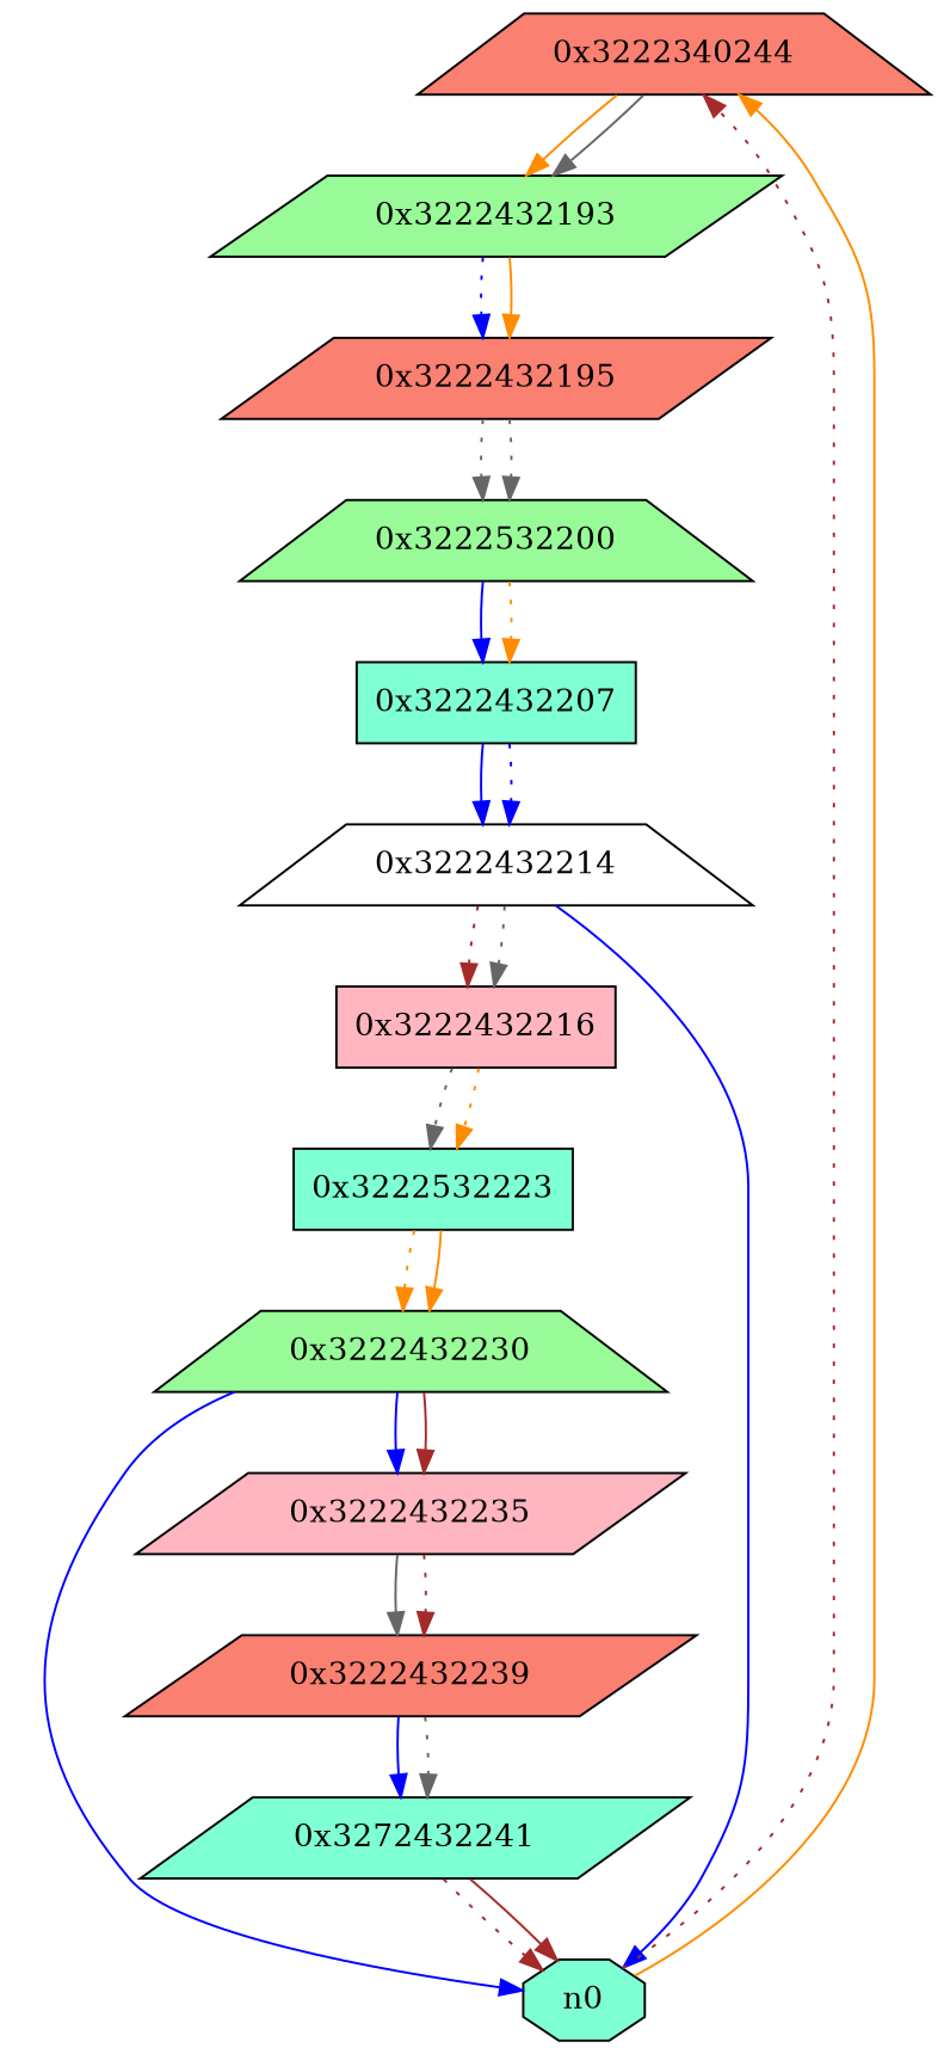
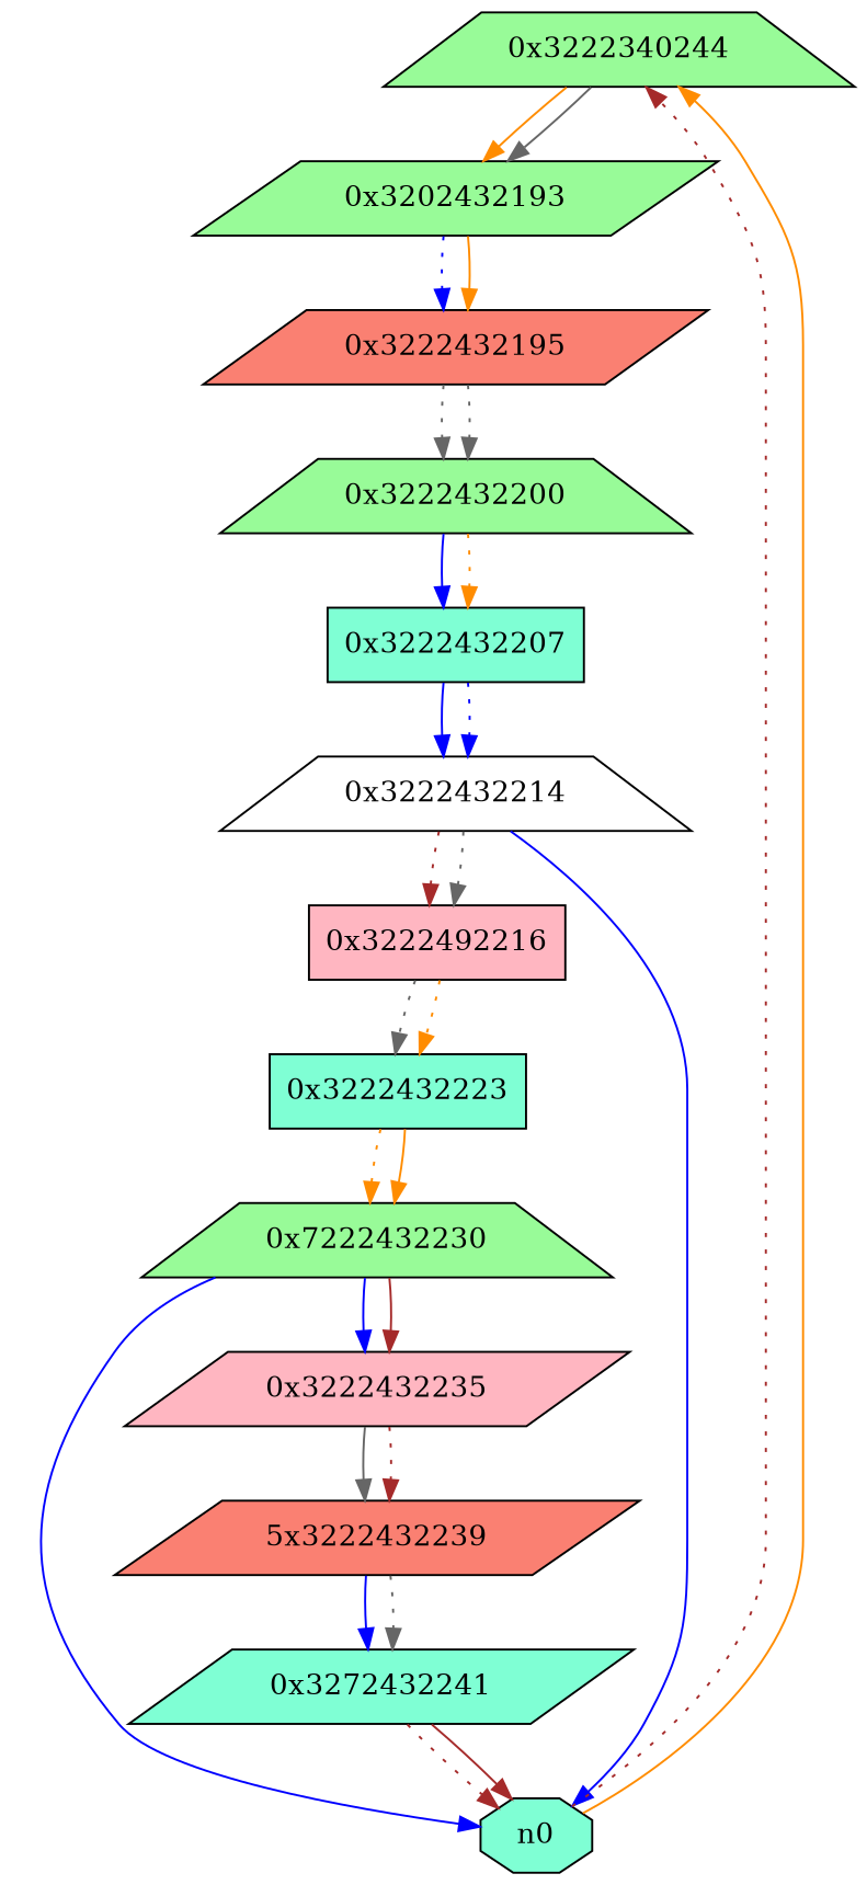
  digraph {
    node [fillcolor=palegreen shape=parallelogram style=filled]
    edge [color=blue style=solid]
-   n1 [fillcolor=salmon label="0x3222340244" shape=trapezium]
-   n2 [label="0x3222432193"]
+   n1 [label="0x3222340244" shape=trapezium]
+   n2 [label="0x3202432193"]
    n3 [fillcolor=salmon label="0x3222432195"]
-   n4 [label="0x3222532200" shape=trapezium]
+   n4 [label="0x3222432200" shape=trapezium]
    n5 [fillcolor=aquamarine label="0x3222432207" shape=box]
    n6 [fillcolor=white label="0x3222432214" shape=trapezium]
-   n7 [fillcolor=lightpink label="0x3222432216" shape=box]
+   n7 [fillcolor=lightpink label="0x3222492216" shape=box]
    n0 [fillcolor=aquamarine shape=octagon]
-   n8 [fillcolor=aquamarine label="0x3222532223" shape=box]
-   n9 [label="0x3222432230" shape=trapezium]
+   n8 [fillcolor=aquamarine label="0x3222432223" shape=box]
+   n9 [label="0x7222432230" shape=trapezium]
    n10 [fillcolor=lightpink label="0x3222432235"]
-   n11 [fillcolor=salmon label="0x3222432239"]
+   n11 [fillcolor=salmon label="5x3222432239"]
    n12 [fillcolor=aquamarine label="0x3272432241"]
    n1 -> n2 [color=darkorange]
    n1 -> n2 [color=gray40]
    n2 -> n3 [style=dotted]
    n2 -> n3 [color=darkorange]
    n3 -> n4 [color=gray40 style=dotted]
    n3 -> n4 [color=gray40 style=dotted]
    n4 -> n5
    n4 -> n5 [color=darkorange style=dotted]
    n5 -> n6
    n5 -> n6 [style=dotted]
    n6 -> n7 [color=brown style=dotted]
    n6 -> n7 [color=gray40 style=dotted]
    n6 -> n0
    n7 -> n8 [color=gray40 style=dotted]
    n7 -> n8 [color=darkorange style=dotted]
    n0 -> n1 [color=brown style=dotted]
    n0 -> n1 [color=darkorange]
    n8 -> n9 [color=darkorange style=dotted]
    n8 -> n9 [color=darkorange]
    n9 -> n0
    n9 -> n10
    n9 -> n10 [color=brown]
    n10 -> n11 [color=gray40]
    n10 -> n11 [color=brown style=dotted]
    n11 -> n12
    n11 -> n12 [color=gray40 style=dotted]
    n12 -> n0 [color=brown style=dotted]
    n12 -> n0 [color=brown]
  }
